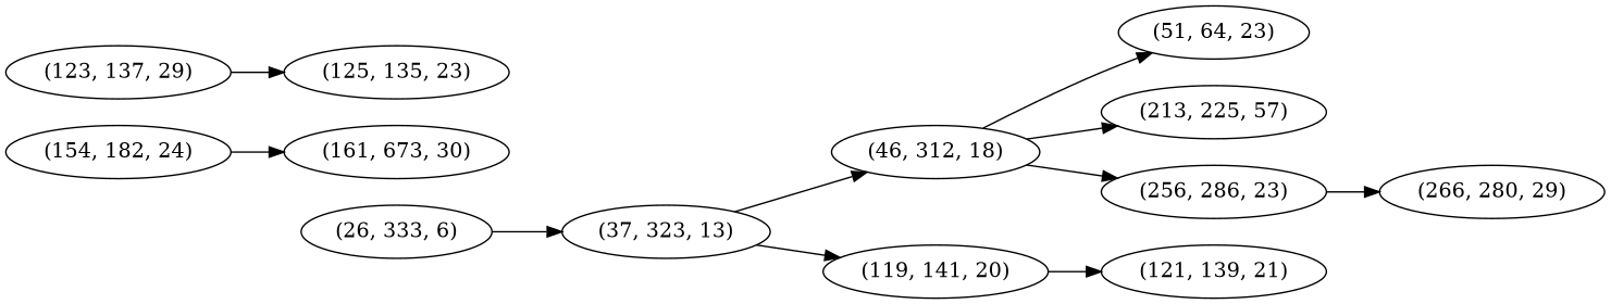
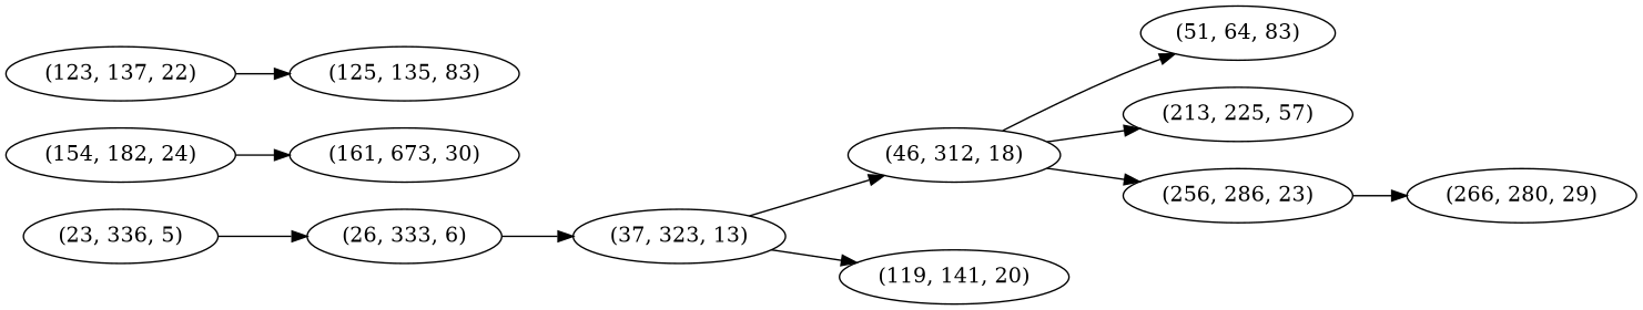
  digraph {
    rankdir=LR
+   "(23, 336, 5)"
    "(26, 333, 6)"
    "(37, 323, 13)"
    "(46, 312, 18)"
    "(119, 141, 20)"
-   "(51, 64, 23)"
+   "(51, 64, 23)" [label="(51, 64, 83)"]
    n7 [label="(213, 225, 57)"]
    "(256, 286, 23)"
-   "(121, 139, 21)"
    n10 [label="(161, 673, 30)"]
    "(154, 182, 24)"
    "(266, 280, 29)"
-   "(123, 137, 22)" [label="(123, 137, 29)"]
-   "(125, 135, 23)"
+   "(123, 137, 22)"
+   "(125, 135, 23)" [label="(125, 135, 83)"]
+   "(23, 336, 5)" -> "(26, 333, 6)"
    "(26, 333, 6)" -> "(37, 323, 13)"
    "(37, 323, 13)" -> "(46, 312, 18)"
    "(37, 323, 13)" -> "(119, 141, 20)"
    "(46, 312, 18)" -> "(51, 64, 23)"
    "(46, 312, 18)" -> n7
    "(46, 312, 18)" -> "(256, 286, 23)"
-   "(119, 141, 20)" -> "(121, 139, 21)"
    "(256, 286, 23)" -> "(266, 280, 29)"
    "(154, 182, 24)" -> n10
    "(123, 137, 22)" -> "(125, 135, 23)"
  }
